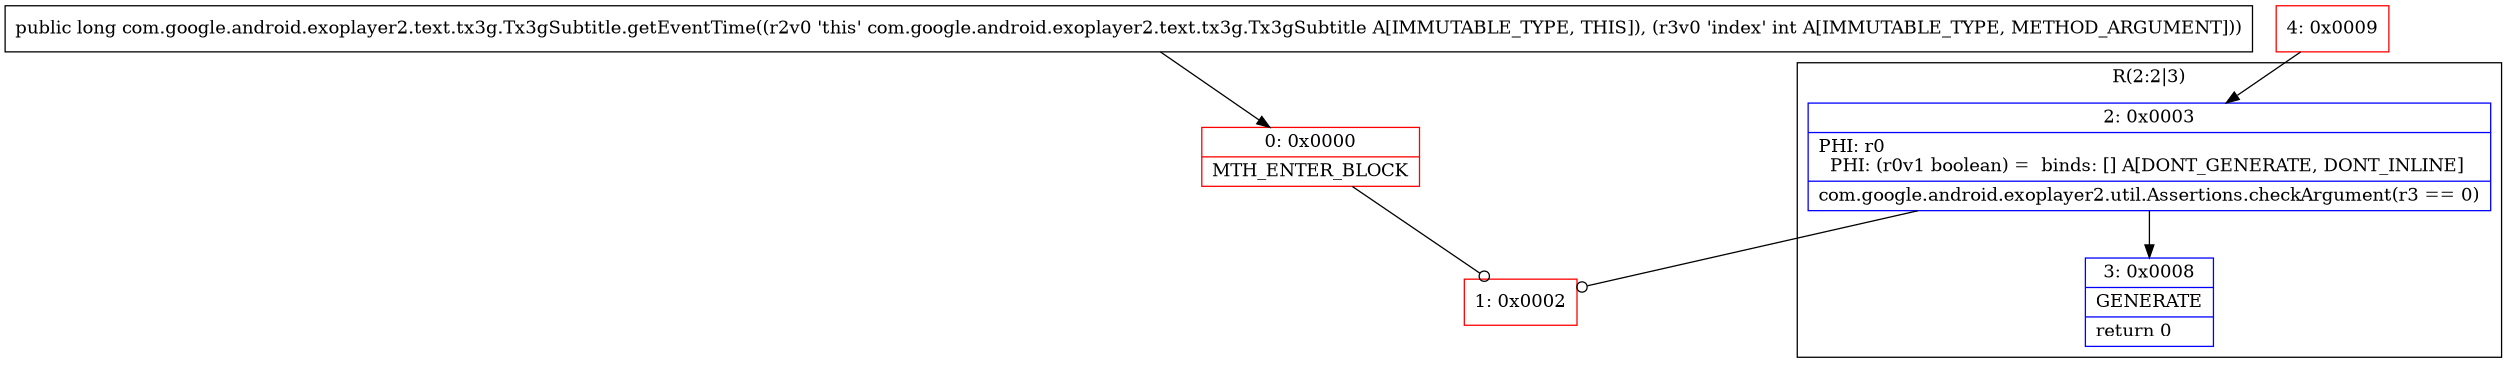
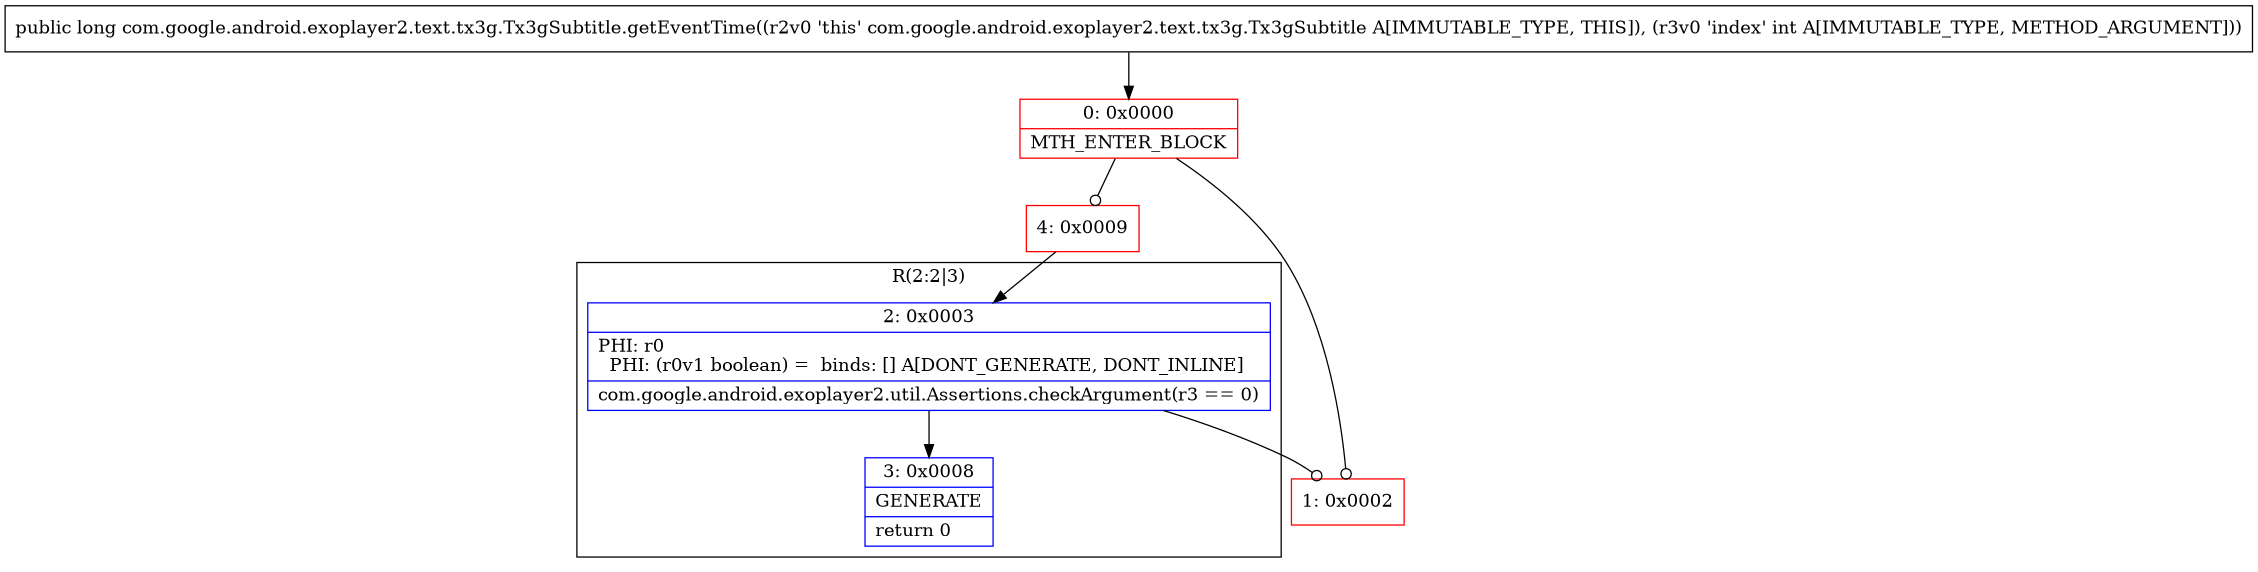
  digraph {
    node [color=red shape=record]
    edge [arrowhead=normal]
    n1 [color=blue label="{2\:\ 0x0003|PHI: r0 \l  PHI: (r0v1 boolean) =  binds: [] A[DONT_GENERATE, DONT_INLINE]\l|com.google.android.exoplayer2.util.Assertions.checkArgument(r3 == 0)\l}"]
    n2 [color=blue label="{3\:\ 0x0008|GENERATE\l|return 0\l}"]
    n3 [label="{1\:\ 0x0002}"]
    n4 [label="{0\:\ 0x0000|MTH_ENTER_BLOCK\l}"]
    n5 [label="{4\:\ 0x0009}"]
    n6 [label="{public long com.google.android.exoplayer2.text.tx3g.Tx3gSubtitle.getEventTime((r2v0 'this' com.google.android.exoplayer2.text.tx3g.Tx3gSubtitle A[IMMUTABLE_TYPE, THIS]), (r3v0 'index' int A[IMMUTABLE_TYPE, METHOD_ARGUMENT])) }" color=""]
    subgraph cluster_1 {
      label="R(2:2|3)"
      n1
      n2
    }
    n1 -> n2
    n1 -> n3 [arrowhead=odot]
    n4 -> n3 [arrowhead=odot]
+   n4 -> n5 [arrowhead=odot]
    n5 -> n1
    n6 -> n4
  }
